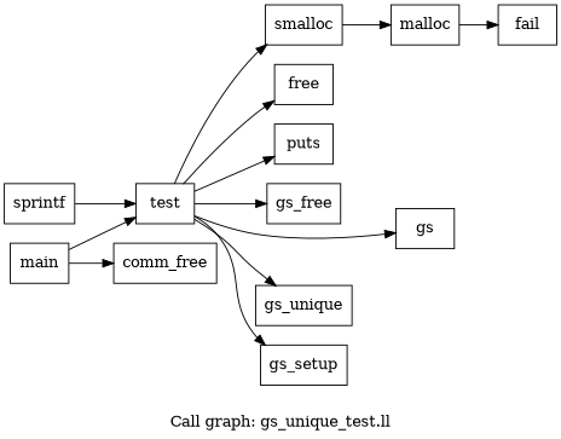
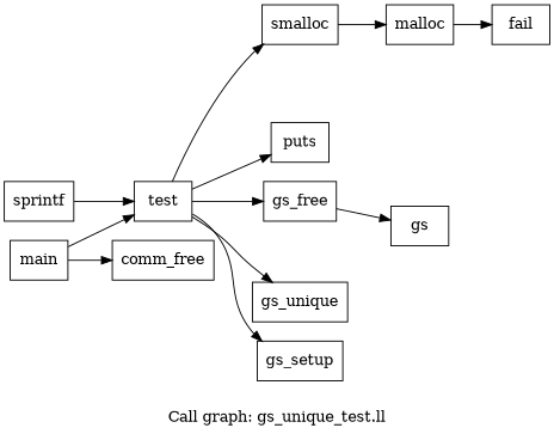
  digraph {
    label="Call graph: gs_unique_test.ll"
    rankdir=LR
    node [shape=record]
    n1 [label="{main}"]
    n2 [label="{test}"]
    n3 [label="{comm_free}"]
    n4 [label="{smalloc}"]
-   n5 [label="{free}"]
    n6 [label="{puts}"]
    n7 [label="{gs_free}"]
    n8 [label="{gs}"]
    n9 [label="{gs_unique}"]
    n10 [label="{gs_setup}"]
    n11 [label="{malloc}"]
    n12 [label="{sprintf}"]
    n13 [label="{fail}"]
    n1 -> n2
    n1 -> n3
    n2 -> n4
-   n2 -> n5
    n2 -> n6
    n2 -> n7
-   n2 -> n8
+   n7 -> n8
    n2 -> n9
    n2 -> n10
    n4 -> n11
    n11 -> n13
    n12 -> n2
  }
